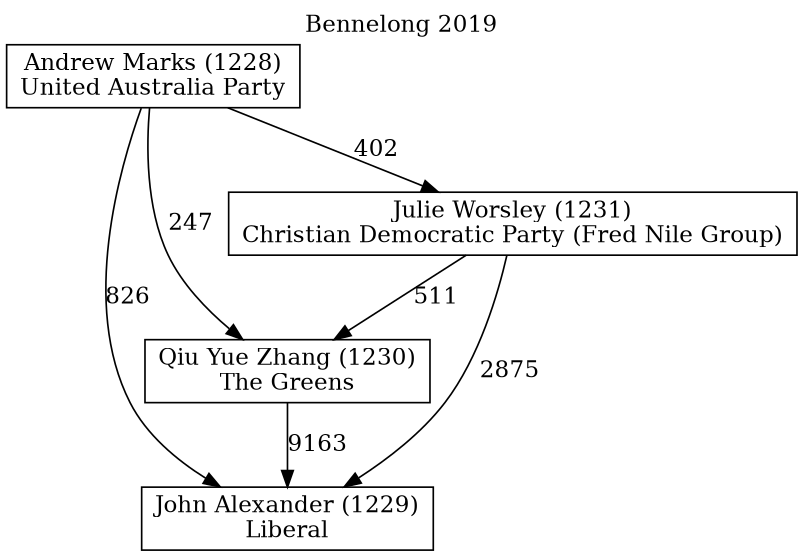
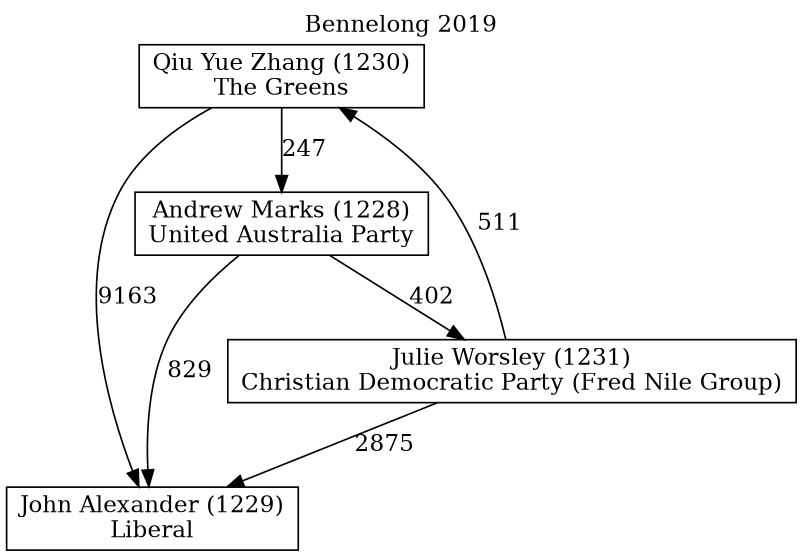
  digraph {
    label="Bennelong 2019"
    labelloc=t
    mclimit=10
    node [shape=box]
    n1 [label="John Alexander (1229)\nLiberal"]
    n2 [label="Qiu Yue Zhang (1230)\nThe Greens"]
    n3 [label="Julie Worsley (1231)\nChristian Democratic Party (Fred Nile Group)"]
    n4 [label="Andrew Marks (1228)\nUnited Australia Party"]
    n2 -> n1 [label=9163]
    n3 -> n1 [label=2875]
    n3 -> n2 [label=511]
-   n4 -> n1 [label=826]
-   n4 -> n2 [label=247]
+   n4 -> n1 [label=829]
+   n2 -> n4 [label=247]
    n4 -> n3 [label=402]
  }
